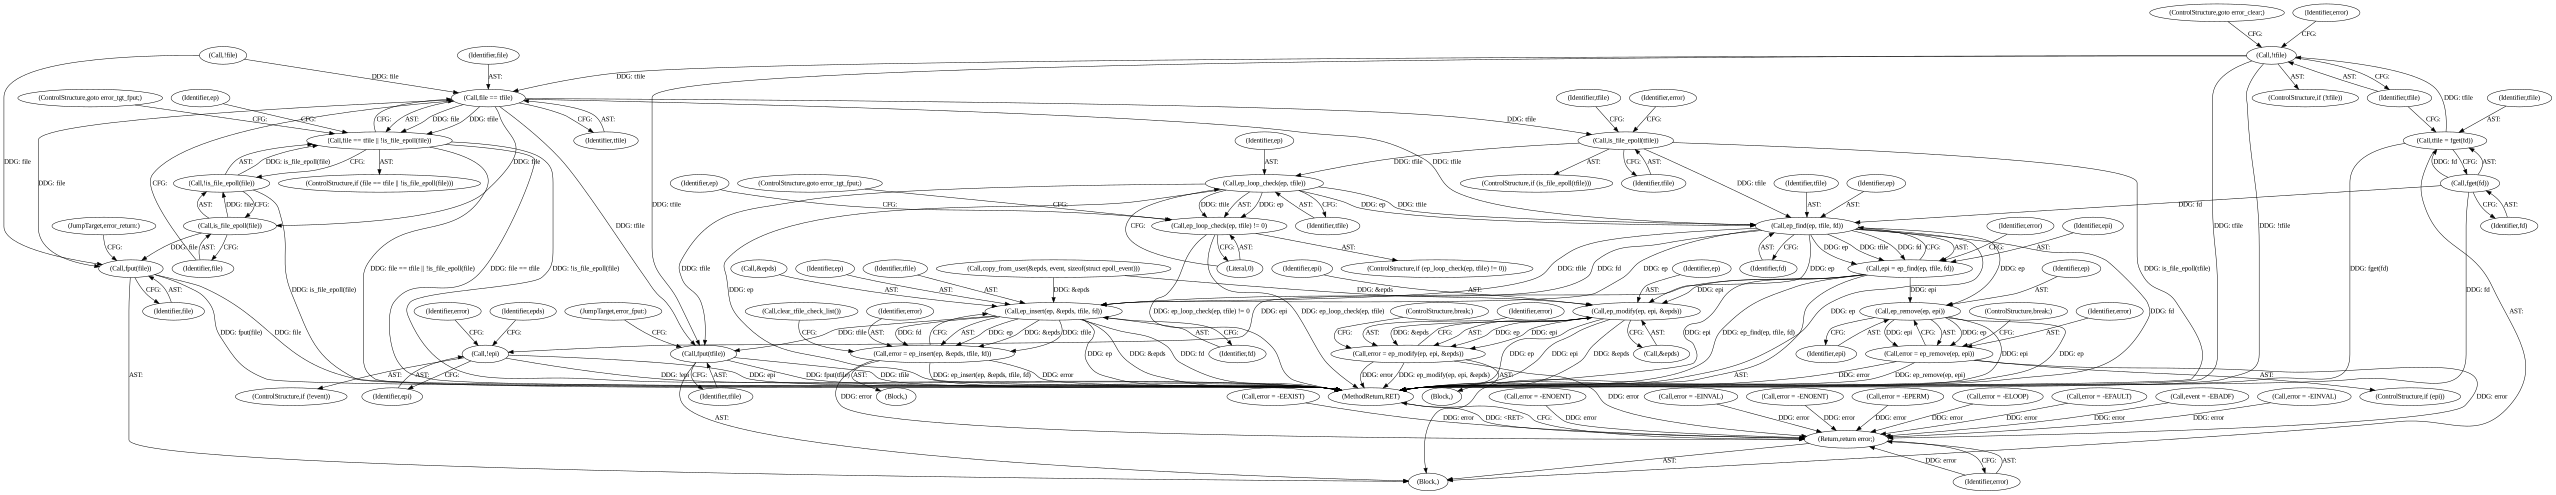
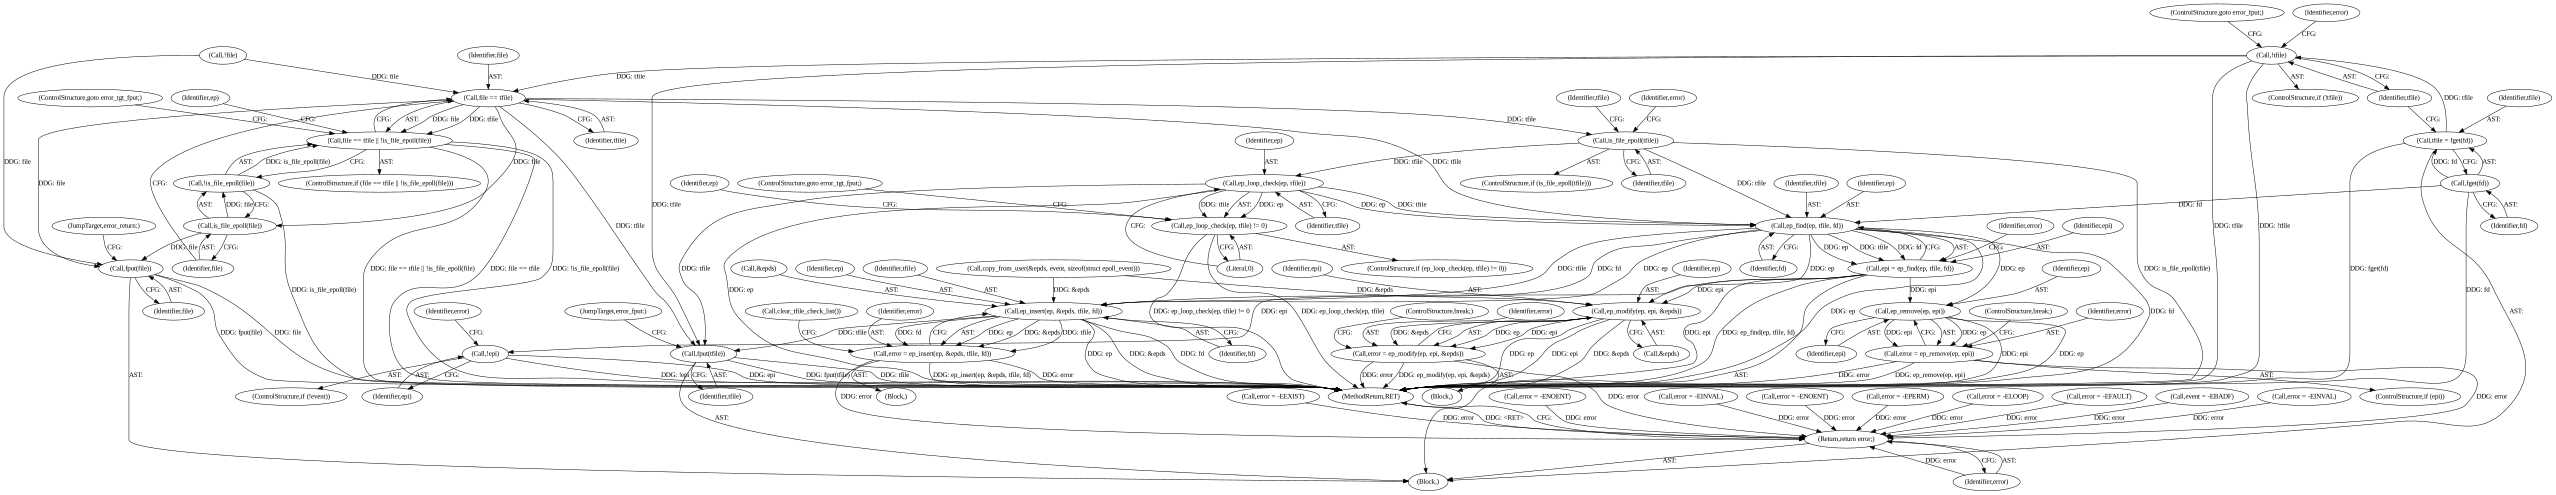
  digraph {
    fontname="Liberation Serif"
    node [fontname="Liberation Serif"]
    edge [fontname="Liberation Serif"]
    n1 [label="(Call,!tfile)"]
    n2 [label="(Call,file == tfile)"]
    n3 [label="(Call,fput(tfile))"]
    n4 [label="(MethodReturn,RET)"]
    n5 [label="(Identifier,tfile)"]
    n6 [label="(ControlStructure,if (!tfile))"]
    n7 [label="(Call,ep_find(ep, tfile, fd))"]
    n8 [label="(Call,file == tfile || !is_file_epoll(file))"]
    n9 [label="(Call,is_file_epoll(file))"]
    n10 [label="(Call,fput(file))"]
    n11 [label="(Call,is_file_epoll(tfile))"]
    n12 [label="(Identifier,tfile)"]
    n13 [label="(Block,)"]
    n14 [label="(Identifier,tfile)"]
    n15 [label="(Return,return error;)"]
    n16 [label="(Call,tfile = fget(fd))"]
    n17 [label="(Call,fget(fd))"]
    n18 [label="(Identifier,fd)"]
    n19 [label="(Call,epi = ep_find(ep, tfile, fd))"]
    n20 [label="(Call,ep_remove(ep, epi))"]
    n21 [label="(Call,ep_modify(ep, epi, &epds))"]
    n22 [label="(Call,ep_insert(ep, &epds, tfile, fd))"]
    n23 [label="(Identifier,fd)"]
    n24 [label="(Call,!is_file_epoll(file))"]
    n25 [label="(ControlStructure,if (file == tfile || !is_file_epoll(file)))"]
    n26 [label="(Identifier,file)"]
    n27 [label="(Identifier,file)"]
    n28 [label="(Call,ep_loop_check(ep, tfile))"]
    n29 [label="(Identifier,tfile)"]
    n30 [label="(ControlStructure,if (is_file_epoll(tfile)))"]
    n31 [label="(Call,ep_loop_check(ep, tfile) != 0)"]
    n32 [label="(Identifier,tfile)"]
    n33 [label="(ControlStructure,if (ep_loop_check(ep, tfile) != 0))"]
    n34 [label="(Literal,0)"]
    n35 [label="(Call,!epi)"]
    n36 [label="(Call,error = ep_remove(ep, epi))"]
    n37 [label="(Identifier,epi)"]
    n38 [label="(Call,error = ep_modify(ep, epi, &epds))"]
    n39 [label="(Call,&epds)"]
    n40 [label="(Call,error = ep_insert(ep, &epds, tfile, fd))"]
    n41 [label="(Identifier,fd)"]
    n42 [label="(ControlStructure,if (!event))"]
    n43 [label="(Identifier,epi)"]
    n44 [label="(ControlStructure,if (epi))"]
    n45 [label="(Identifier,error)"]
    n46 [label="(Block,)"]
    n47 [label="(Block,)"]
    n48 [label="(Call,error = -EEXIST)"]
    n49 [label="(Identifier,ep)"]
    n50 [label="(Call,error = -ENOENT)"]
    n51 [label="(Call,error = -EINVAL)"]
    n52 [label="(Identifier,error)"]
    n53 [label="(Identifier,tfile)"]
-   n54 [label="(Identifier,epds)"]
    n55 [label="(ControlStructure,break;)"]
    n56 [label="(ControlStructure,goto error_tgt_fput;)"]
    n57 [label="(Call,&epds)"]
    n58 [label="(Identifier,ep)"]
    n59 [label="(Call,error = -ENOENT)"]
-   n60 [label="(ControlStructure,goto error_clear;)"]
+   n60 [label="(ControlStructure,goto error_fput;)"]
    n61 [label="(Identifier,tfile)"]
    n62 [label="(Call,error = -EPERM)"]
    n63 [label="(ControlStructure,goto error_tgt_fput;)"]
    n64 [label="(Identifier,ep)"]
    n65 [label="(Call,error = -ELOOP)"]
    n66 [label="(Identifier,ep)"]
    n67 [label="(Call,error = -EFAULT)"]
    n68 [label="(Call,!file)"]
    n69 [label="(ControlStructure,break;)"]
    n70 [label="(JumpTarget,error_return:)"]
    n71 [label="(Call,clear_tfile_check_list())"]
    n72 [label="(Identifier,ep)"]
    n73 [label="(Call,event = -EBADF)"]
    n74 [label="(Identifier,tfile)"]
    n75 [label="(Identifier,ep)"]
    n76 [label="(Call,error = -EINVAL)"]
    n77 [label="(Identifier,error)"]
    n78 [label="(Identifier,error)"]
    n79 [label="(Identifier,error)"]
    n80 [label="(Identifier,file)"]
    n81 [label="(Identifier,epi)"]
    n82 [label="(JumpTarget,error_fput:)"]
    n83 [label="(Identifier,error)"]
    n84 [label="(Identifier,epi)"]
    n85 [label="(Identifier,error)"]
    n86 [label="(Call,copy_from_user(&epds, event, sizeof(struct epoll_event)))"]
    n87 [label="(Identifier,error)"]
    n88 [label="(Identifier,tfile)"]
    n89 [label="(Identifier,ep)"]
    n1 -> n2 [label="DDG: tfile"]
    n1 -> n3 [label="DDG: tfile"]
    n1 -> n4 [label="DDG: !tfile"]
    n1 -> n4 [label="DDG: tfile"]
    n1 -> n5 [label="CFG: "]
    n1 -> n6 [label="AST: "]
    n2 -> n3 [label="DDG: tfile"]
    n2 -> n7 [label="DDG: tfile"]
    n2 -> n8 [label="AST: "]
    n2 -> n8 [label="DDG: file"]
    n2 -> n8 [label="DDG: tfile"]
    n2 -> n9 [label="DDG: file"]
    n2 -> n10 [label="DDG: file"]
    n2 -> n11 [label="DDG: tfile"]
    n2 -> n12 [label="CFG: "]
    n3 -> n4 [label="DDG: fput(tfile)"]
    n3 -> n4 [label="DDG: tfile"]
    n3 -> n13 [label="AST: "]
    n3 -> n14 [label="CFG: "]
    n4 -> n15 [label="CFG: "]
    n5 -> n1 [label="AST: "]
    n5 -> n16 [label="CFG: "]
    n7 -> n4 [label="DDG: fd"]
    n7 -> n4 [label="DDG: ep"]
    n7 -> n19 [label="AST: "]
    n7 -> n19 [label="DDG: ep"]
    n7 -> n19 [label="DDG: tfile"]
    n7 -> n19 [label="DDG: fd"]
    n7 -> n20 [label="DDG: ep"]
    n7 -> n21 [label="DDG: ep"]
    n7 -> n22 [label="DDG: ep"]
    n7 -> n22 [label="DDG: tfile"]
    n7 -> n22 [label="DDG: fd"]
    n7 -> n23 [label="CFG: "]
    n8 -> n2 [label="CFG: "]
    n8 -> n4 [label="DDG: file == tfile || !is_file_epoll(file)"]
    n8 -> n4 [label="DDG: file == tfile"]
    n8 -> n4 [label="DDG: !is_file_epoll(file)"]
    n8 -> n24 [label="CFG: "]
    n8 -> n25 [label="AST: "]
    n9 -> n10 [label="DDG: file"]
    n9 -> n24 [label="AST: "]
    n9 -> n24 [label="DDG: file"]
    n9 -> n26 [label="CFG: "]
    n10 -> n4 [label="DDG: fput(file)"]
    n10 -> n4 [label="DDG: file"]
    n10 -> n13 [label="AST: "]
    n10 -> n27 [label="CFG: "]
    n11 -> n4 [label="DDG: is_file_epoll(tfile)"]
    n11 -> n7 [label="DDG: tfile"]
    n11 -> n28 [label="DDG: tfile"]
    n11 -> n29 [label="CFG: "]
    n11 -> n30 [label="AST: "]
    n12 -> n2 [label="AST: "]
    n14 -> n3 [label="AST: "]
    n15 -> n4 [label="DDG: <RET>"]
    n15 -> n13 [label="AST: "]
    n15 -> n45 [label="CFG: "]
    n16 -> n1 [label="DDG: tfile"]
    n16 -> n4 [label="DDG: fget(fd)"]
    n16 -> n13 [label="AST: "]
    n16 -> n17 [label="CFG: "]
    n17 -> n4 [label="DDG: fd"]
    n17 -> n7 [label="DDG: fd"]
    n17 -> n16 [label="AST: "]
    n17 -> n16 [label="DDG: fd"]
    n17 -> n18 [label="CFG: "]
    n18 -> n17 [label="AST: "]
    n19 -> n4 [label="DDG: epi"]
    n19 -> n4 [label="DDG: ep_find(ep, tfile, fd)"]
    n19 -> n7 [label="CFG: "]
    n19 -> n13 [label="AST: "]
    n19 -> n20 [label="DDG: epi"]
    n19 -> n21 [label="DDG: epi"]
    n19 -> n35 [label="DDG: epi"]
    n20 -> n4 [label="DDG: epi"]
    n20 -> n4 [label="DDG: ep"]
    n20 -> n36 [label="AST: "]
    n20 -> n36 [label="DDG: ep"]
    n20 -> n36 [label="DDG: epi"]
    n20 -> n37 [label="CFG: "]
    n21 -> n4 [label="DDG: ep"]
    n21 -> n4 [label="DDG: epi"]
    n21 -> n4 [label="DDG: &epds"]
    n21 -> n38 [label="AST: "]
    n21 -> n38 [label="DDG: ep"]
    n21 -> n38 [label="DDG: epi"]
    n21 -> n38 [label="DDG: &epds"]
    n21 -> n39 [label="CFG: "]
    n22 -> n3 [label="DDG: tfile"]
    n22 -> n4 [label="DDG: ep"]
    n22 -> n4 [label="DDG: &epds"]
    n22 -> n4 [label="DDG: fd"]
    n22 -> n40 [label="AST: "]
    n22 -> n40 [label="DDG: ep"]
    n22 -> n40 [label="DDG: &epds"]
    n22 -> n40 [label="DDG: tfile"]
    n22 -> n40 [label="DDG: fd"]
    n22 -> n41 [label="CFG: "]
    n23 -> n7 [label="AST: "]
    n24 -> n4 [label="DDG: is_file_epoll(file)"]
    n24 -> n8 [label="AST: "]
    n24 -> n8 [label="DDG: is_file_epoll(file)"]
    n24 -> n9 [label="CFG: "]
    n26 -> n2 [label="CFG: "]
    n26 -> n9 [label="AST: "]
    n27 -> n10 [label="AST: "]
    n28 -> n3 [label="DDG: tfile"]
    n28 -> n4 [label="DDG: ep"]
    n28 -> n7 [label="DDG: ep"]
    n28 -> n7 [label="DDG: tfile"]
    n28 -> n31 [label="AST: "]
    n28 -> n31 [label="DDG: ep"]
    n28 -> n31 [label="DDG: tfile"]
    n28 -> n32 [label="CFG: "]
    n29 -> n11 [label="AST: "]
    n31 -> n4 [label="DDG: ep_loop_check(ep, tfile) != 0"]
    n31 -> n4 [label="DDG: ep_loop_check(ep, tfile)"]
    n31 -> n33 [label="AST: "]
    n31 -> n34 [label="CFG: "]
    n32 -> n28 [label="AST: "]
    n34 -> n28 [label="CFG: "]
    n34 -> n31 [label="AST: "]
    n35 -> n4 [label="DDG: epi"]
    n35 -> n4 [label="DDG: !epi"]
    n35 -> n42 [label="AST: "]
    n35 -> n43 [label="CFG: "]
    n36 -> n4 [label="DDG: error"]
    n36 -> n4 [label="DDG: ep_remove(ep, epi)"]
    n36 -> n15 [label="DDG: error"]
    n36 -> n20 [label="CFG: "]
    n36 -> n44 [label="AST: "]
    n37 -> n20 [label="AST: "]
    n38 -> n4 [label="DDG: error"]
    n38 -> n4 [label="DDG: ep_modify(ep, epi, &epds)"]
    n38 -> n15 [label="DDG: error"]
    n38 -> n21 [label="CFG: "]
    n38 -> n46 [label="AST: "]
    n39 -> n21 [label="AST: "]
    n40 -> n4 [label="DDG: ep_insert(ep, &epds, tfile, fd)"]
    n40 -> n4 [label="DDG: error"]
    n40 -> n15 [label="DDG: error"]
    n40 -> n22 [label="CFG: "]
    n40 -> n47 [label="AST: "]
    n41 -> n22 [label="AST: "]
    n43 -> n35 [label="AST: "]
    n45 -> n15 [label="AST: "]
    n45 -> n15 [label="DDG: error"]
    n48 -> n15 [label="DDG: error"]
    n49 -> n31 [label="CFG: "]
    n50 -> n15 [label="DDG: error"]
    n51 -> n15 [label="DDG: error"]
    n52 -> n35 [label="CFG: "]
    n53 -> n7 [label="AST: "]
-   n54 -> n35 [label="CFG: "]
    n55 -> n36 [label="CFG: "]
    n56 -> n8 [label="CFG: "]
    n57 -> n22 [label="AST: "]
    n58 -> n8 [label="CFG: "]
    n59 -> n15 [label="DDG: error"]
    n60 -> n1 [label="CFG: "]
    n61 -> n16 [label="AST: "]
    n62 -> n15 [label="DDG: error"]
    n63 -> n31 [label="CFG: "]
    n64 -> n22 [label="AST: "]
    n65 -> n15 [label="DDG: error"]
    n66 -> n28 [label="AST: "]
    n67 -> n15 [label="DDG: error"]
    n68 -> n2 [label="DDG: file"]
    n68 -> n10 [label="DDG: file"]
    n69 -> n38 [label="CFG: "]
    n70 -> n10 [label="CFG: "]
    n71 -> n40 [label="CFG: "]
    n72 -> n7 [label="AST: "]
    n73 -> n15 [label="DDG: error"]
    n74 -> n11 [label="CFG: "]
    n75 -> n21 [label="AST: "]
    n76 -> n15 [label="DDG: error"]
    n77 -> n11 [label="CFG: "]
    n78 -> n1 [label="CFG: "]
    n79 -> n19 [label="CFG: "]
    n80 -> n2 [label="AST: "]
    n81 -> n19 [label="AST: "]
    n82 -> n3 [label="CFG: "]
    n83 -> n36 [label="AST: "]
    n84 -> n21 [label="AST: "]
    n85 -> n40 [label="AST: "]
    n86 -> n21 [label="DDG: &epds"]
    n86 -> n22 [label="DDG: &epds"]
    n87 -> n38 [label="AST: "]
    n88 -> n22 [label="AST: "]
    n89 -> n20 [label="AST: "]
  }
